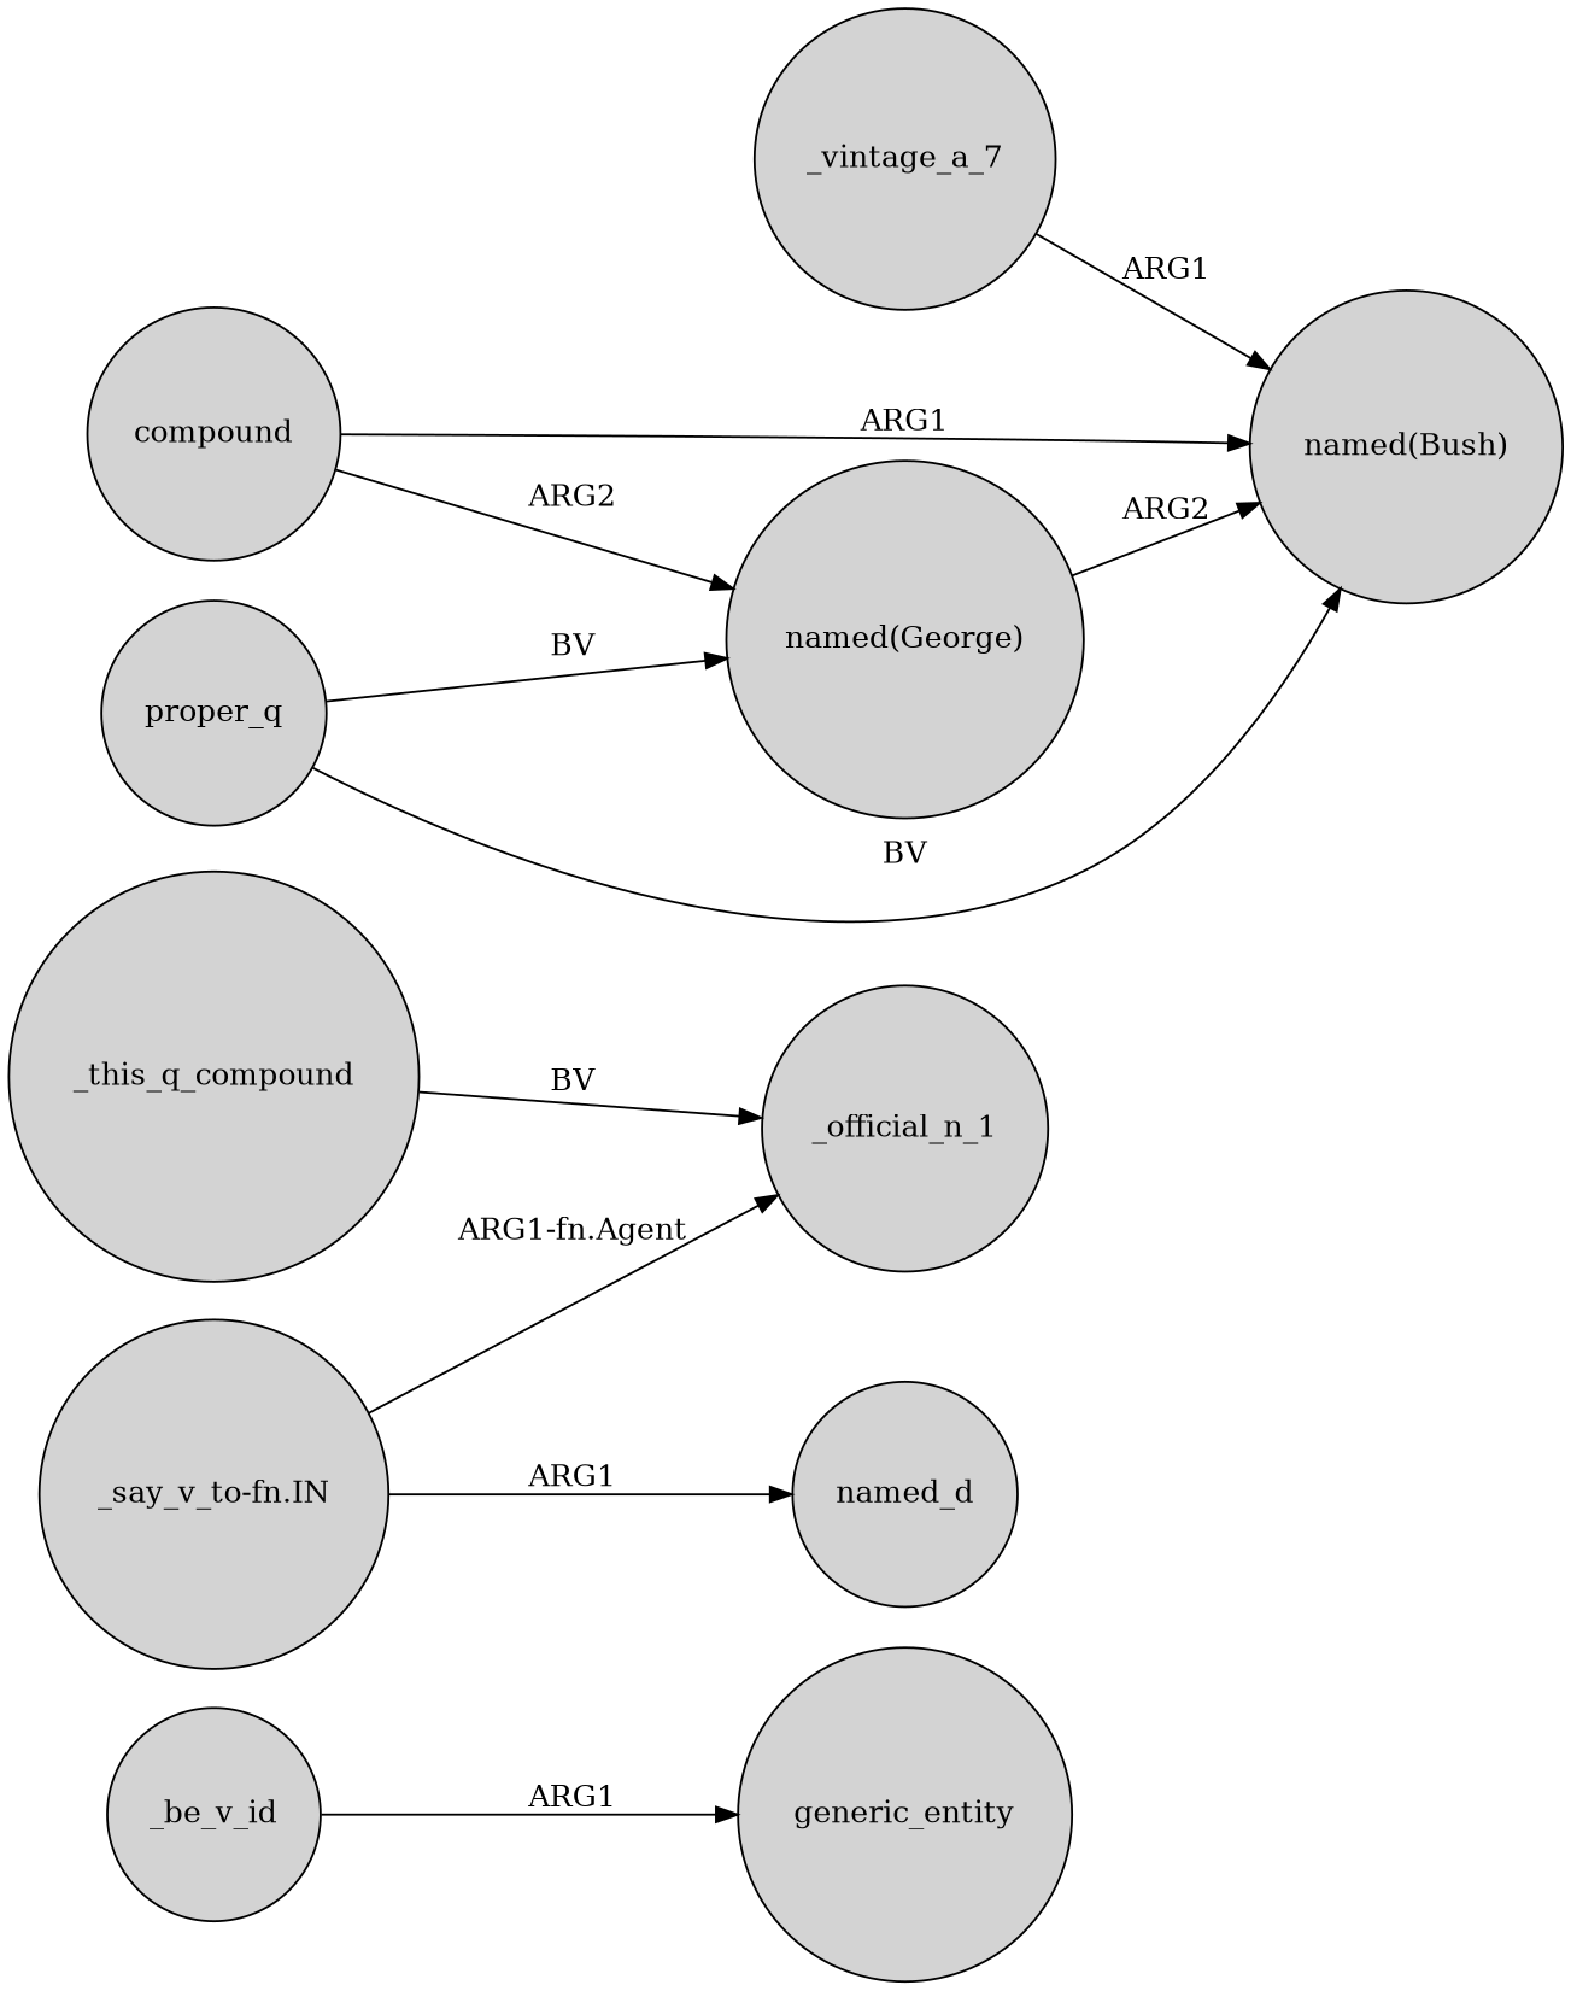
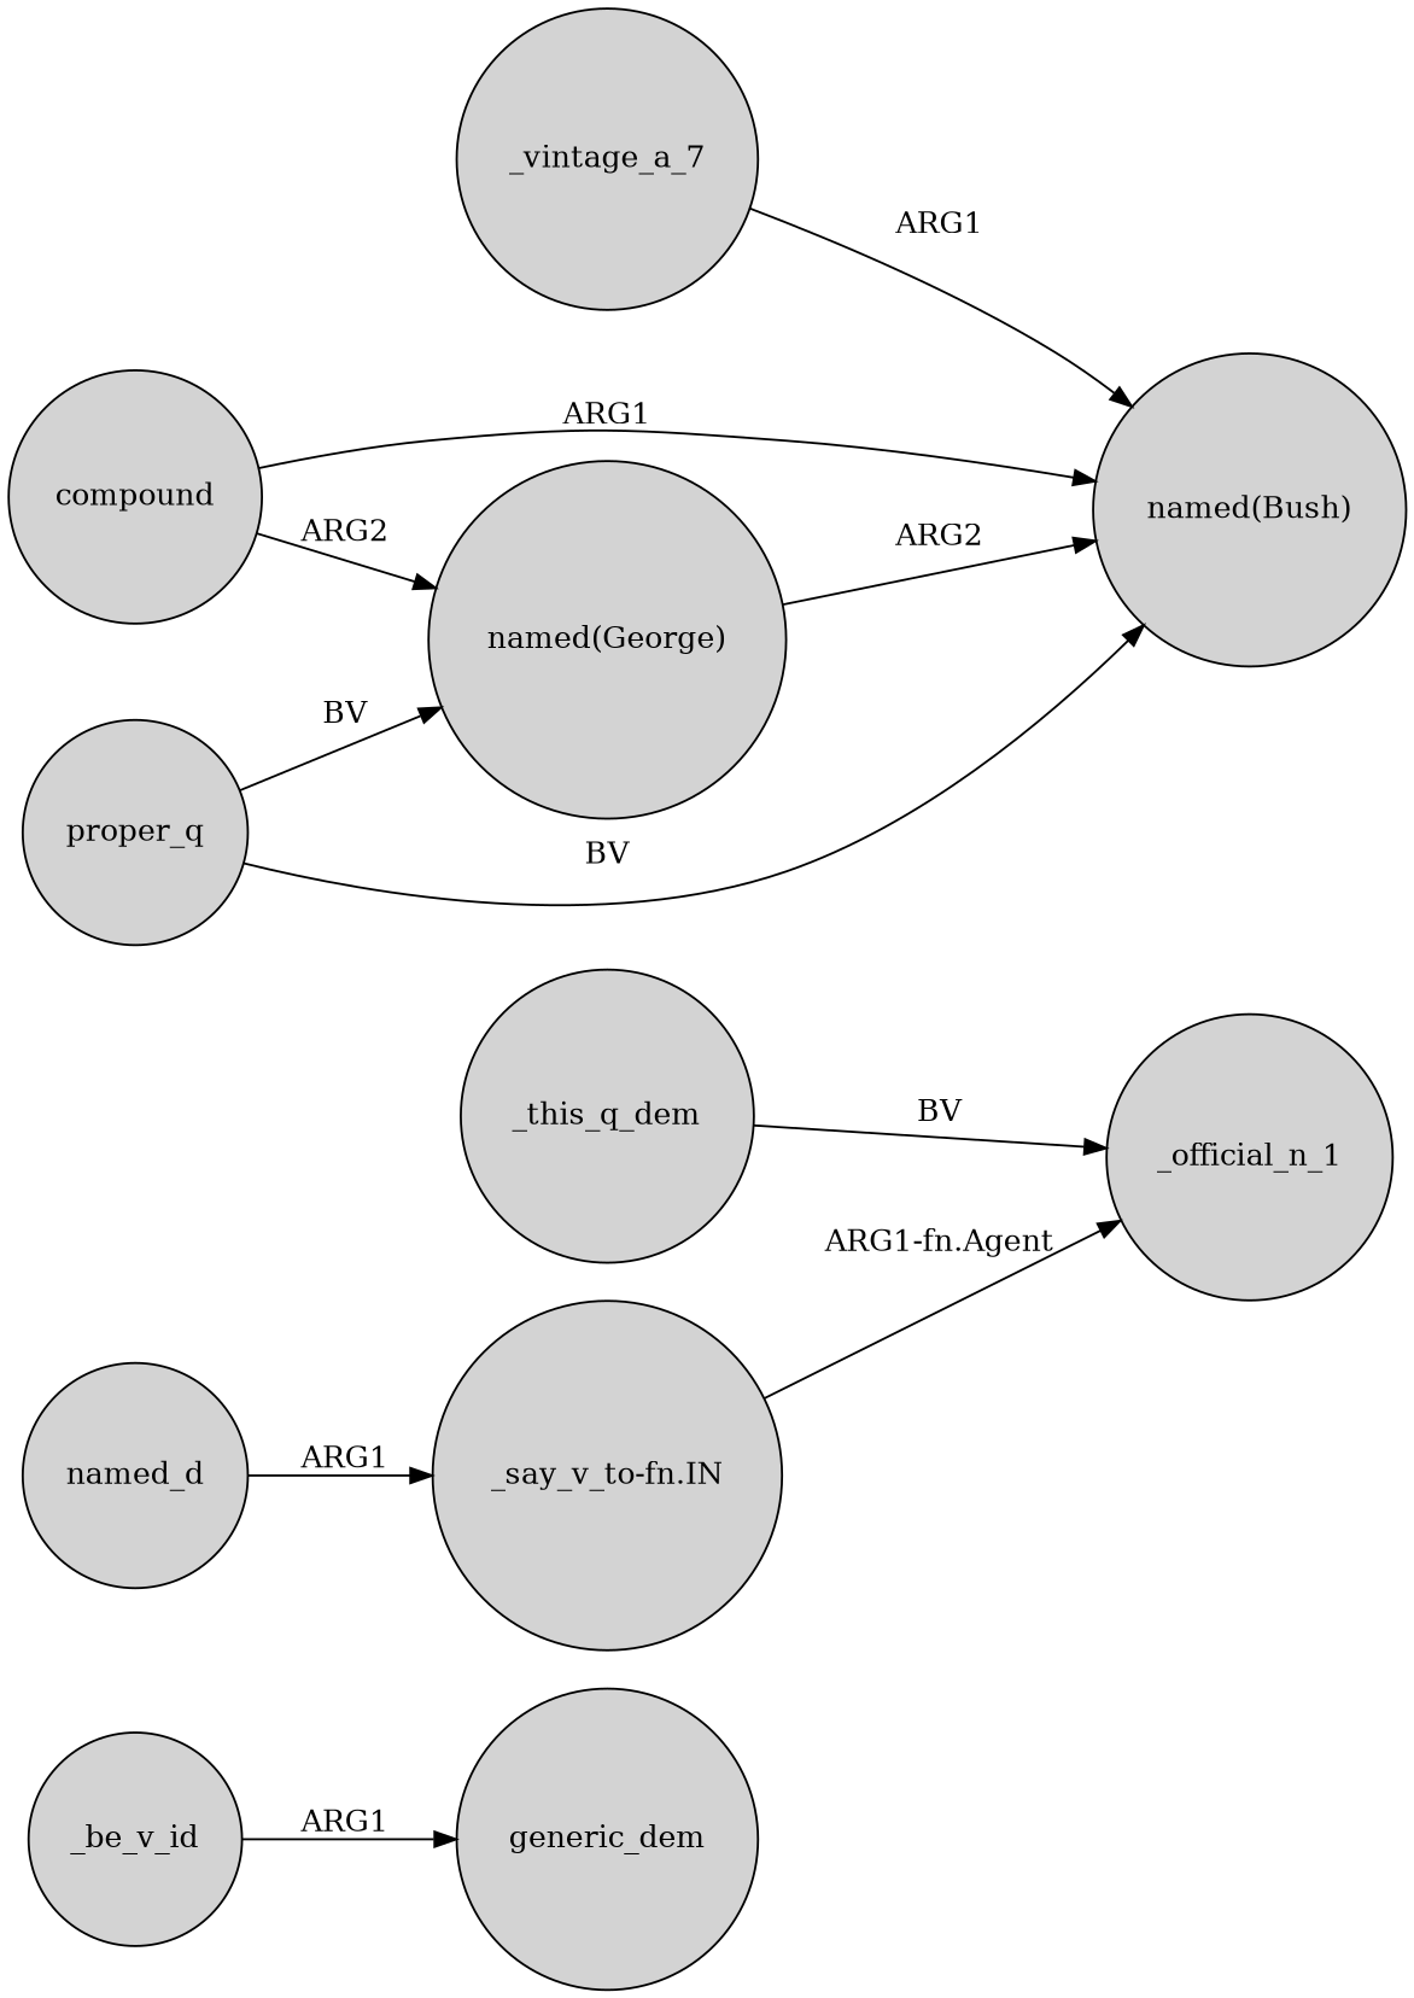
  digraph {
    rankdir=LR
    node [shape=circle style=filled]
    _be_v_id
-   generic_entity
-   _this_q_dem [label=_this_q_compound]
+   generic_entity [label=generic_dem]
+   _this_q_dem
    _official_n_1
    n5 [label=_vintage_a_7]
    "named(Bush)"
    compound
    "named(George)"
    "_say_v_to-fn.IN"
    n10 [label=named_d]
    proper_q
    _be_v_id -> generic_entity [label=ARG1]
    _this_q_dem -> _official_n_1 [label=BV]
    n5 -> "named(Bush)" [label=ARG1]
    compound -> "named(Bush)" [label=ARG1]
    compound -> "named(George)" [label=ARG2]
    "named(George)" -> "named(Bush)" [label=ARG2]
    "_say_v_to-fn.IN" -> _official_n_1 [label="ARG1-fn.Agent"]
-   "_say_v_to-fn.IN" -> n10 [label=ARG1]
+   n10 -> "_say_v_to-fn.IN" [label=ARG1]
    proper_q -> "named(Bush)" [label=BV]
    proper_q -> "named(George)" [label=BV]
  }
